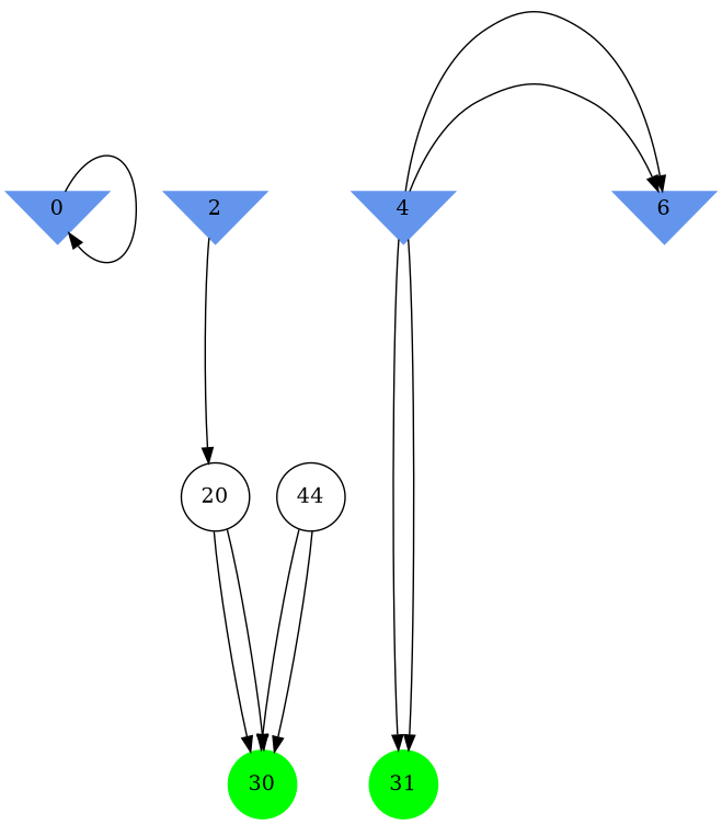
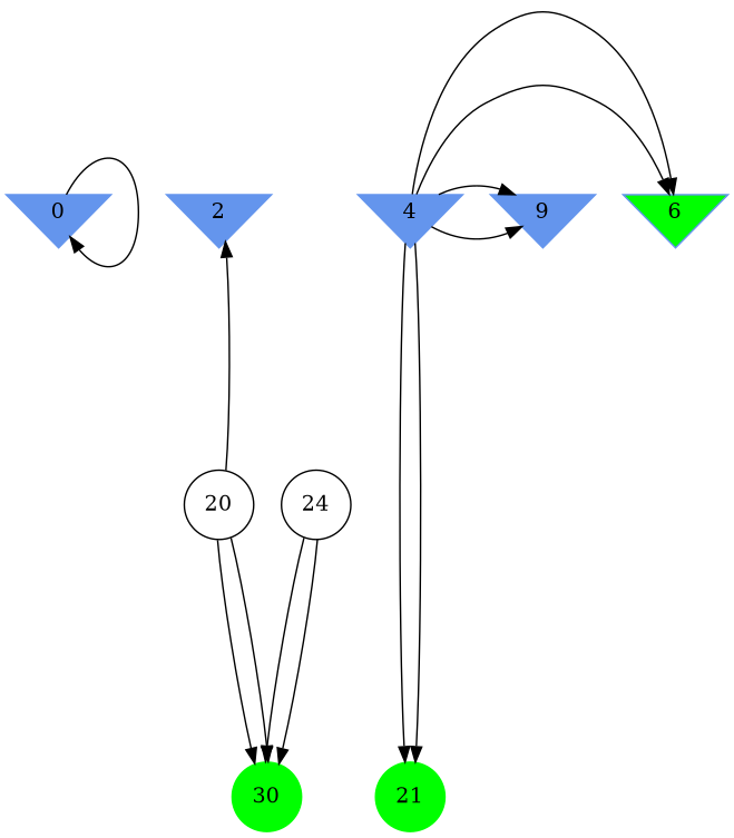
  digraph {
    ranksep=2.0
    node [color=cornflowerblue shape=invtriangle style=filled]
    0
    2
    n3 [label=4]
-   6
+   6 [fillcolor=green]
+   9
    20 [color=black shape=circle style=""]
-   24 [color=black shape=circle label=44 style=""]
+   24 [color=black shape=circle style=""]
    30 [color=green shape=circle]
-   31 [color=green shape=circle]
+   31 [color=green shape=circle label=21]
    subgraph sub_1 {
      rank=same
      0
      2
      n3
      6
+     9
    }
    subgraph sub_2 {
      rank=same
      20
      24
    }
    subgraph sub_3 {
      rank=same
      30
      31
    }
    0 -> 0
    n3 -> 6
    n3 -> 6
+   n3 -> 9
+   n3 -> 9
    n3 -> 31
    n3 -> 31
-   2 -> 20
+   20 -> 2
    20 -> 30
    20 -> 30
    24 -> 30
    24 -> 30
  }
